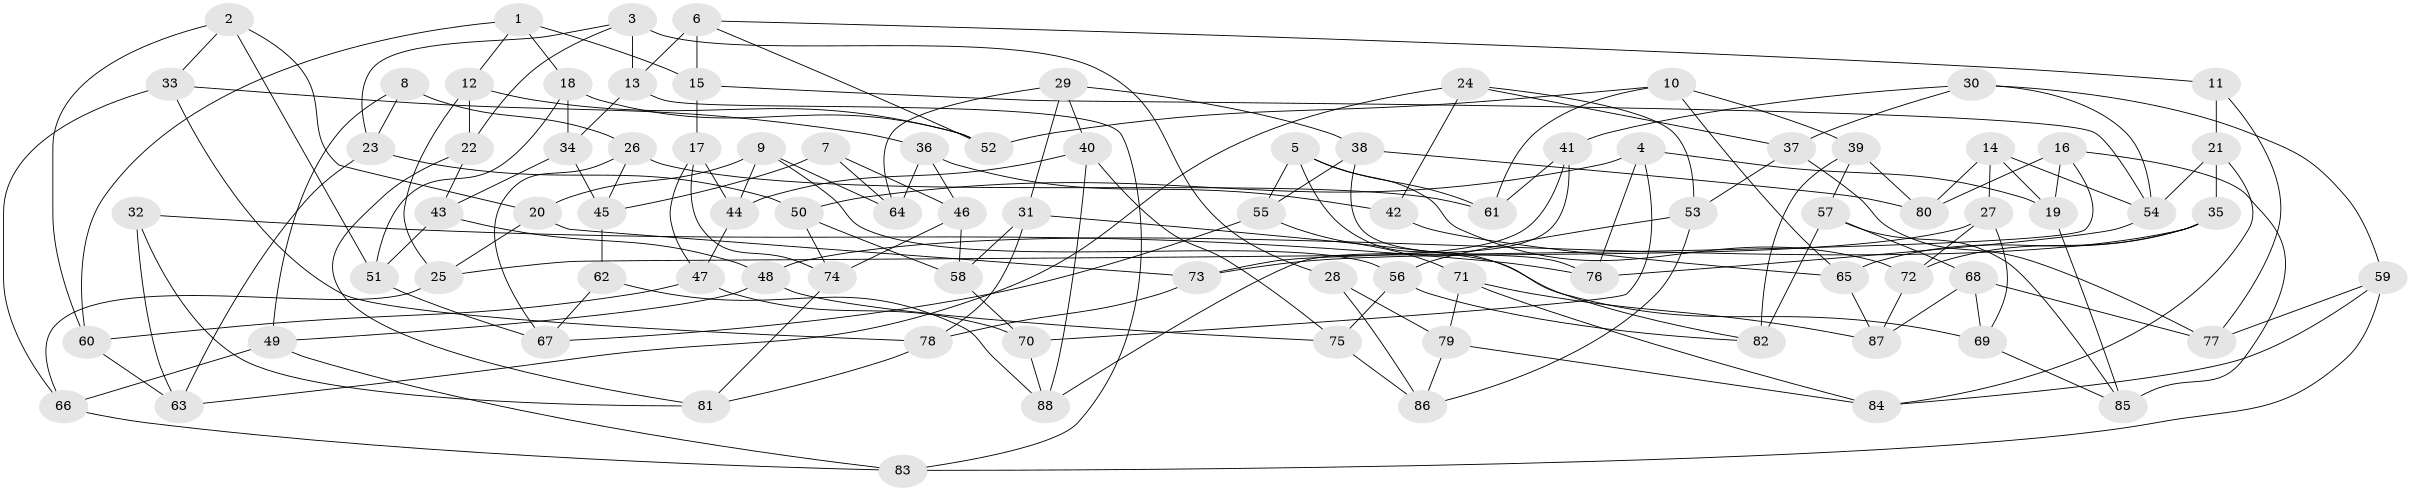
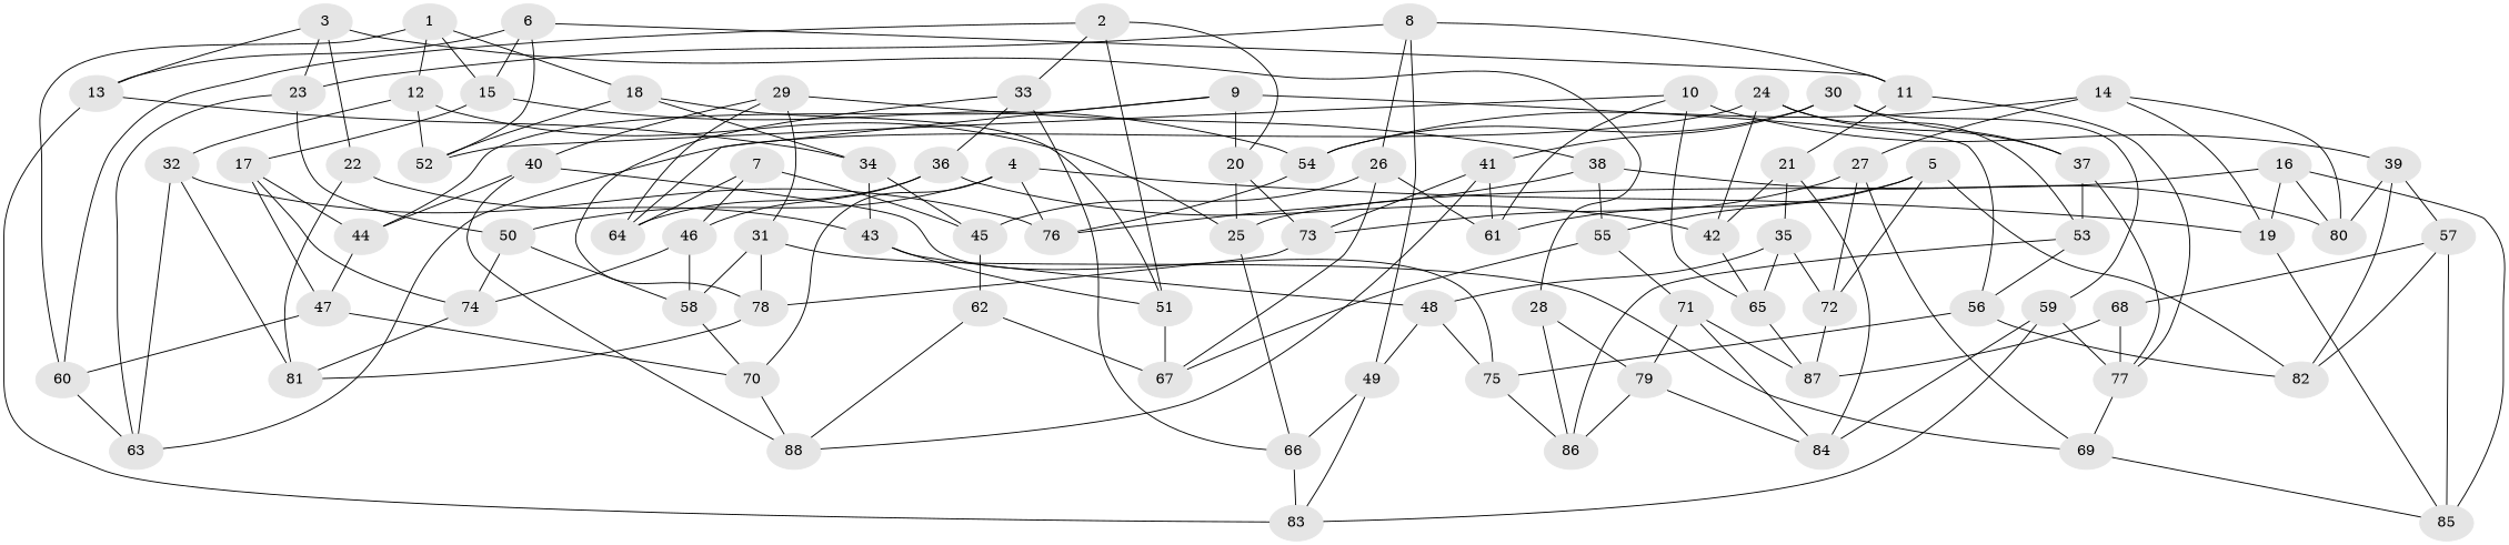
  graph {
    node [color=gray90 style=filled]
    1
    12
    15
    18
    60
    22
    52
    25
    54
    17
    51
    34
    63
    2
    20
    33
    73
    66
    78
    36
    67
    3
    13
    23
    28
    83
    43
    81
    50
    79
    86
    4
    19
    70
    76
    85
    74
    58
    88
    5
    55
    61
    72
    82
    71
    87
    6
    11
    21
    77
    7
    45
    46
    64
    32
    62
    8
    26
    49
    9
    44
    56
    47
    75
    10
    39
    65
    80
    57
    35
    42
    84
    14
    27
    69
    16
    48
    24
    37
    53
    29
    31
    38
    40
    30
    41
    59
    68
    1 -- 12
    1 -- 15
    1 -- 18
    1 -- 60
-   12 -- 22
+   12 -- 32
    12 -- 52
    12 -- 25
    15 -- 54
    15 -- 17
    18 -- 52
    18 -- 51
    18 -- 34
    60 -- 63
    22 -- 43
    22 -- 81
    25 -- 66
    54 -- 76
    17 -- 74
    17 -- 44
    17 -- 47
    51 -- 67
    34 -- 43
    34 -- 45
    2 -- 60
    2 -- 51
    2 -- 20
    2 -- 33
    20 -- 25
    20 -- 73
    33 -- 66
    33 -- 78
    33 -- 36
    73 -- 78
    66 -- 83
    78 -- 81
    36 -- 46
    36 -- 64
    36 -- 42
    3 -- 22
    3 -- 13
    3 -- 23
    3 -- 28
    13 -- 34
    13 -- 83
    23 -- 63
    23 -- 50
    28 -- 79
    28 -- 86
    43 -- 51
    43 -- 48
    50 -- 74
    50 -- 58
    79 -- 86
    79 -- 84
    4 -- 50
    4 -- 19
    4 -- 70
    4 -- 76
    19 -- 85
    70 -- 88
    74 -- 81
    58 -- 70
    5 -- 55
    5 -- 61
    5 -- 72
    5 -- 82
    55 -- 67
    55 -- 71
    72 -- 87
    71 -- 79
    71 -- 87
    71 -- 84
    6 -- 15
    6 -- 52
    6 -- 13
    6 -- 11
    11 -- 21
    11 -- 77
    21 -- 35
-   21 -- 54
+   21 -- 42
    21 -- 84
    7 -- 45
    7 -- 46
    7 -- 64
    45 -- 62
    46 -- 74
    46 -- 58
    32 -- 63
    32 -- 81
    32 -- 76
    62 -- 67
    62 -- 88
    8 -- 23
+   8 -- 11
    8 -- 26
    8 -- 49
    26 -- 67
    26 -- 61
    26 -- 45
    49 -- 66
    49 -- 83
    9 -- 20
    9 -- 64
    9 -- 44
    9 -- 56
    44 -- 47
    56 -- 82
    56 -- 75
    47 -- 60
    47 -- 70
    75 -- 86
    10 -- 52
    10 -- 61
    10 -- 39
    10 -- 65
    39 -- 82
    39 -- 80
    39 -- 57
    65 -- 87
    57 -- 85
    57 -- 82
    57 -- 68
    35 -- 72
    35 -- 65
    35 -- 48
    42 -- 65
    14 -- 54
    14 -- 19
    14 -- 80
    14 -- 27
    27 -- 73
    27 -- 72
    27 -- 69
    69 -- 85
    16 -- 25
    16 -- 19
    16 -- 85
    16 -- 80
    48 -- 49
    48 -- 75
    24 -- 63
    24 -- 42
    24 -- 37
    24 -- 53
    37 -- 77
    37 -- 53
    53 -- 86
    53 -- 56
    29 -- 64
    29 -- 31
    29 -- 38
    29 -- 40
    31 -- 78
    31 -- 58
    31 -- 69
    38 -- 76
    38 -- 55
    38 -- 80
    40 -- 88
    40 -- 44
    40 -- 75
    30 -- 54
    30 -- 37
    30 -- 41
    30 -- 59
    41 -- 73
    41 -- 88
    41 -- 61
    59 -- 83
    59 -- 77
    59 -- 84
    68 -- 87
    68 -- 77
-   68 -- 69
+   77 -- 69
  }
